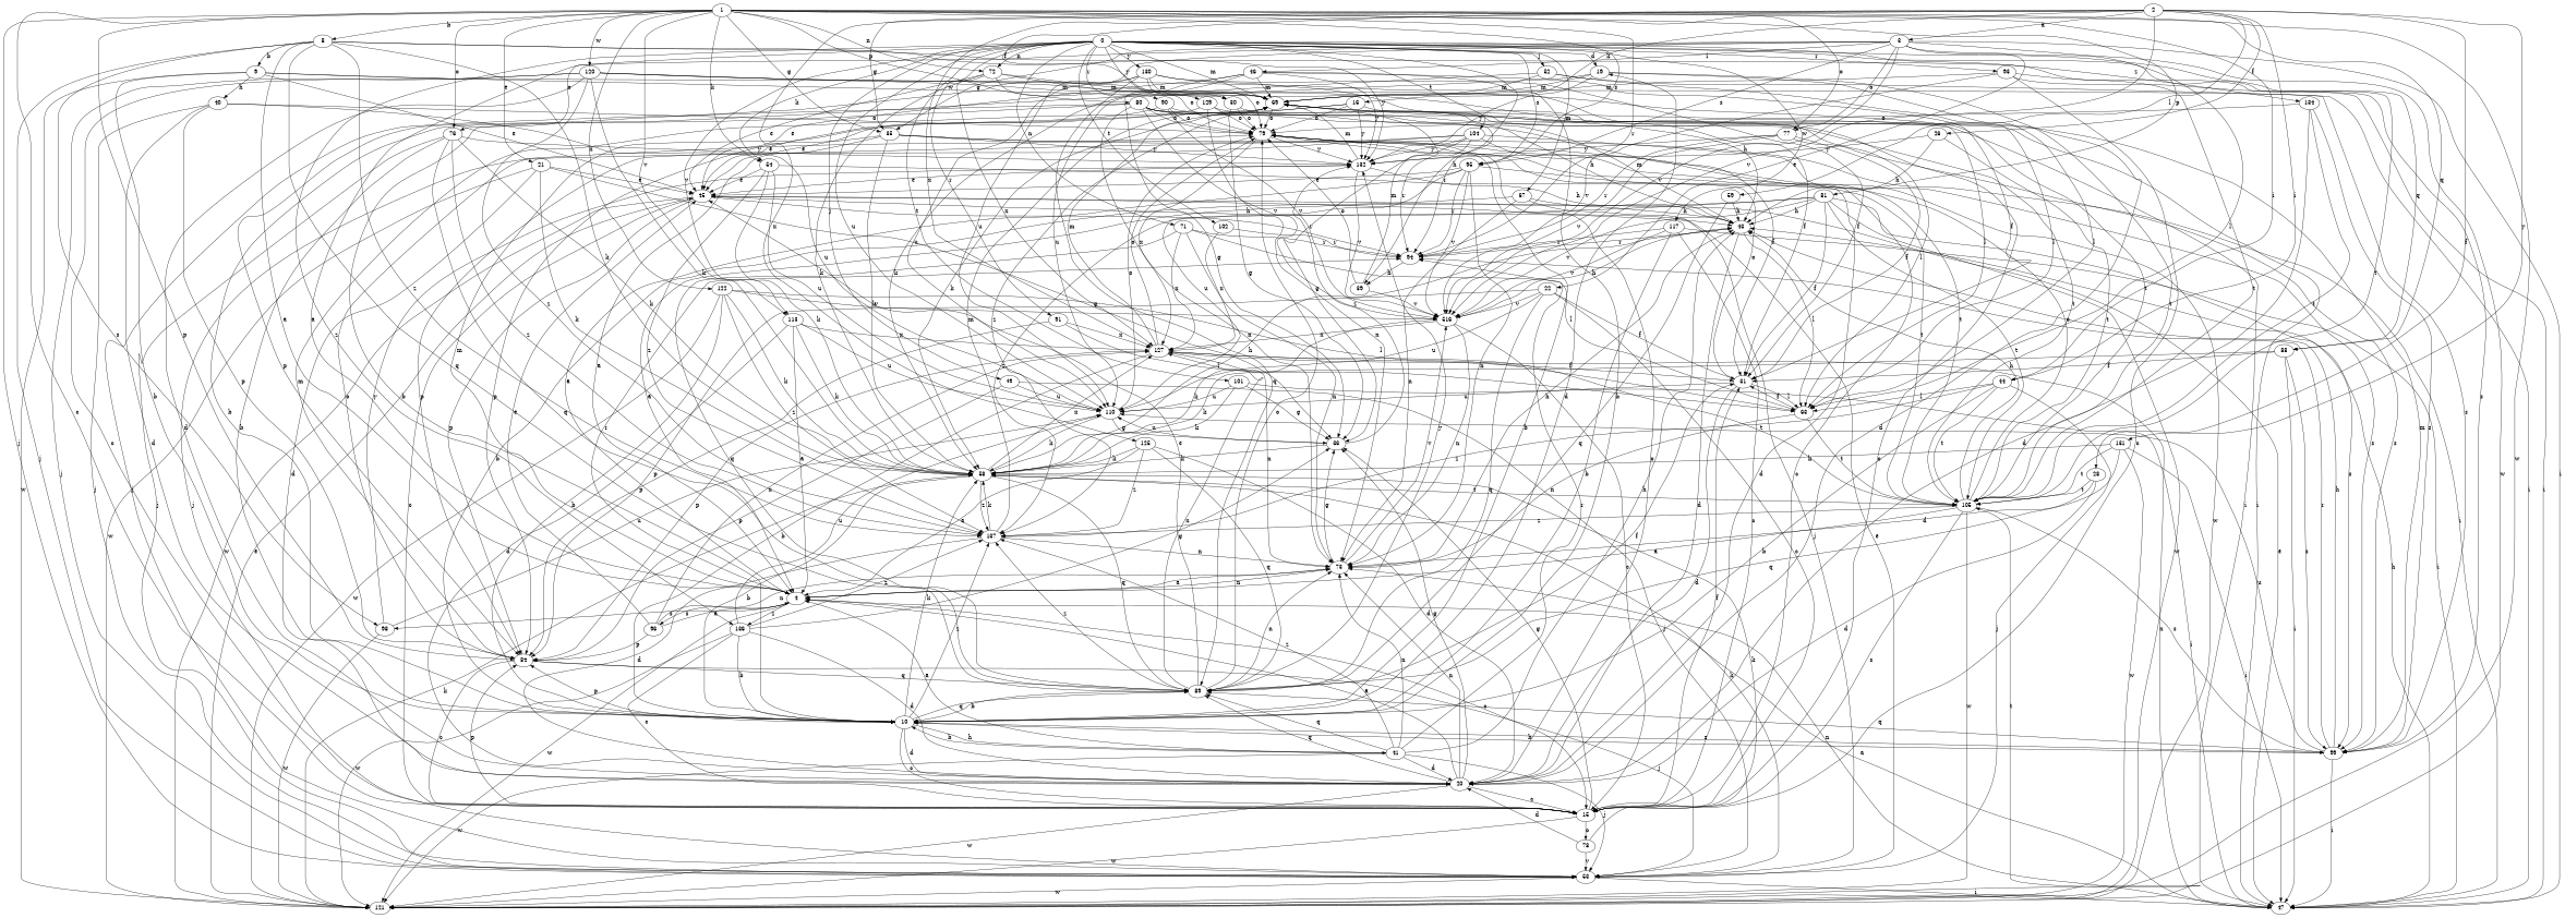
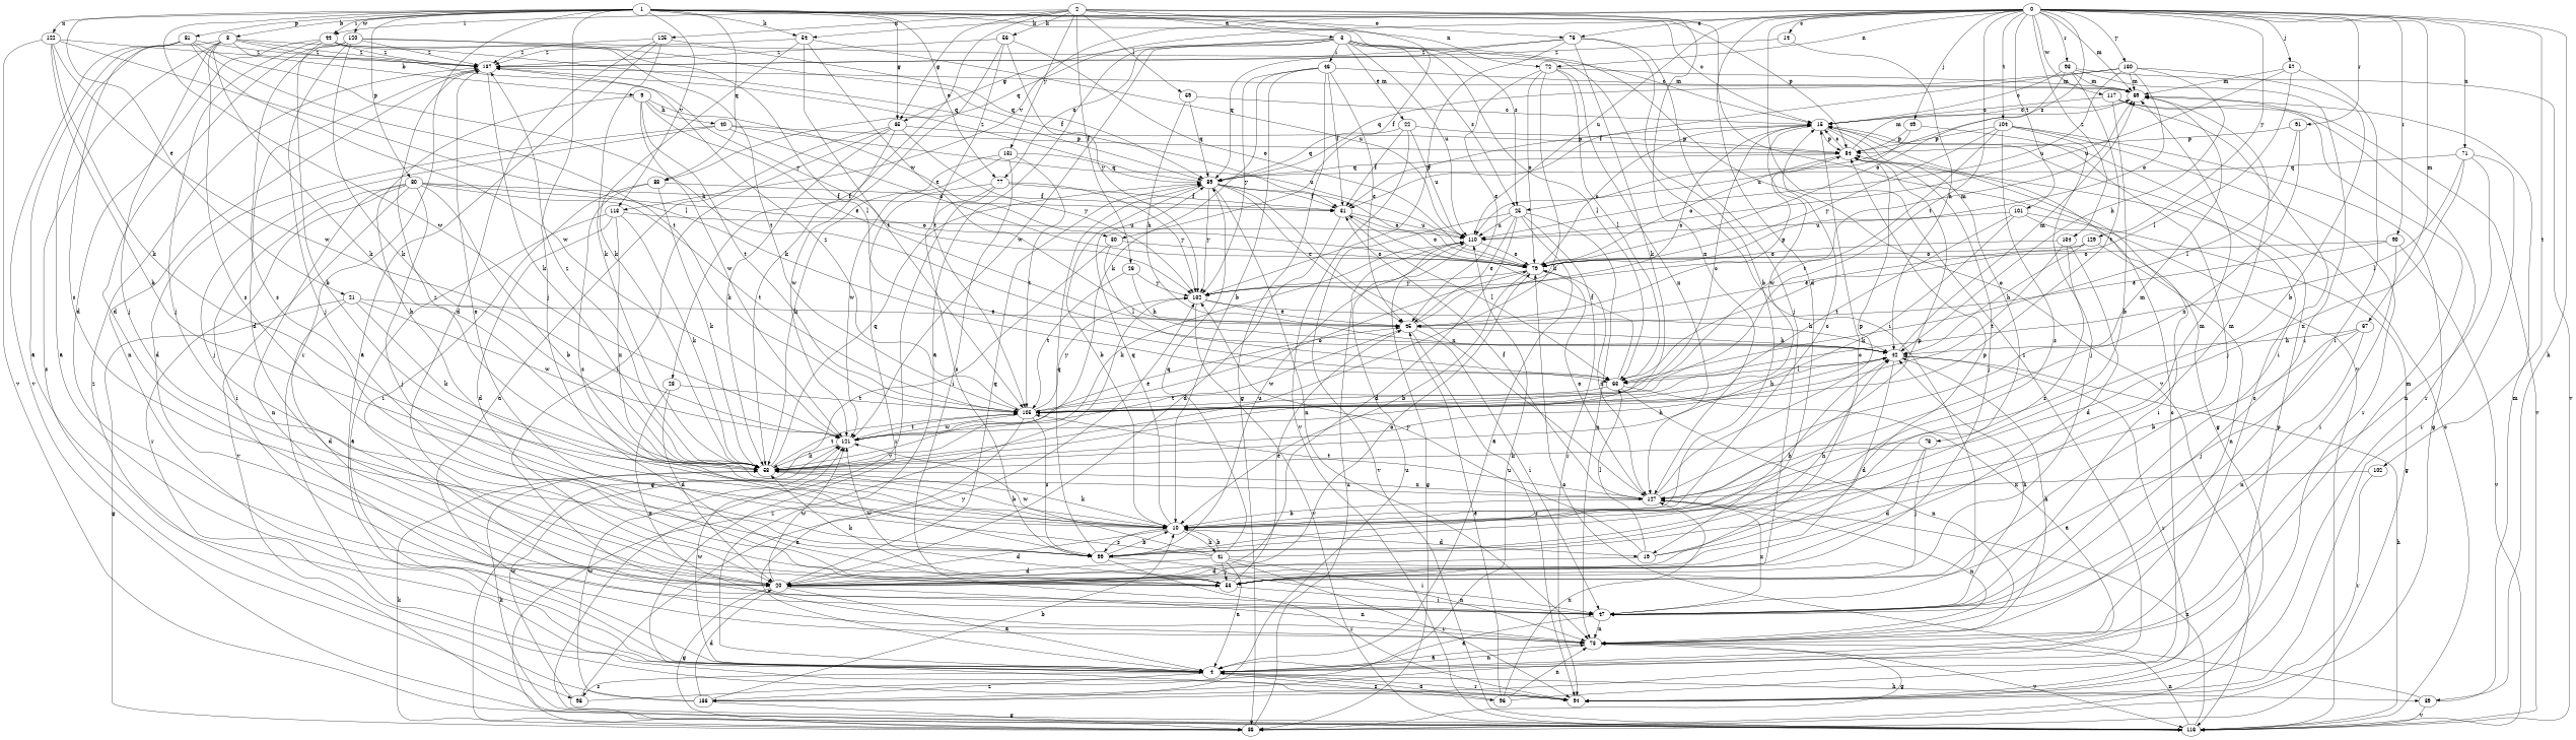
  strict digraph {
    0
+   14
    19
    39
    49
    52
    54
    67
    69
    71
    72
    76
    88
    90
    91
    93
-   95
+   95 [label=25]
    101
    102
    104
    105
    110
    113
    117
    129
    130
    134
    136
    137
-   42 [label=43]
+   42
    84
    63
    132
    20
-   116 [label=516]
+   116
    79
    53
    47
    58
    n40 [label=45]
    73
    10
    15
    94
    127
    89
    99
    31
    4
    36
    121
    1
    8
    21
    35
    44
    77
    80
    81
    120
    122
    98
    9
    78
    2
    3
    26
    28
    30
-   56 [label=16]
+   56
    59
    125
    131
    22
    46
    96
    40
    41
+   0 -> 14 [label=c]
    0 -> 19 [label=d]
    0 -> 39 [label=h]
    0 -> 49 [label=j]
    0 -> 52 [label=j]
    0 -> 54 [label=k]
    0 -> 67 [label=m]
    0 -> 69 [label=m]
    0 -> 71 [label=n]
    0 -> 72 [label=n]
    0 -> 76 [label=o]
    0 -> 88 [label=q]
    0 -> 90 [label=r]
    0 -> 91 [label=r]
    0 -> 93 [label=r]
    0 -> 95 [label=s]
    0 -> 101 [label=t]
    0 -> 102 [label=t]
    0 -> 104 [label=t]
    0 -> 105 [label=t]
    0 -> 110 [label=u]
    0 -> 113 [label=v]
    0 -> 117 [label=w]
    0 -> 129 [label=y]
    0 -> 130 [label=y]
    0 -> 134 [label=z]
    0 -> 136 [label=z]
+   14 -> 137 [label=z]
+   14 -> 42 [label=h]
    19 -> 69 [label=m]
    19 -> 84 [label=p]
    19 -> 63 [label=l]
    19 -> 132 [label=y]
    19 -> 20 [label=d]
    39 -> 69 [label=m]
    39 -> 116 [label=v]
    39 -> 79 [label=o]
    49 -> 110 [label=u]
    49 -> 84 [label=p]
    49 -> 53 [label=j]
    52 -> 69 [label=m]
    52 -> 110 [label=u]
    52 -> 63 [label=l]
    52 -> 47 [label=i]
    54 -> 105 [label=t]
    54 -> 110 [label=u]
    54 -> 137 [label=z]
    54 -> 58 [label=k]
    54 -> n40 [label=e]
    67 -> 42 [label=h]
    67 -> 53 [label=j]
    67 -> 73 [label=n]
    67 -> 10 [label=b]
    69 -> 15 [label=c]
    71 -> 63 [label=l]
    71 -> 73 [label=n]
    71 -> 94 [label=r]
    71 -> 127 [label=x]
    71 -> 89 [label=q]
    72 -> 69 [label=m]
    72 -> 63 [label=l]
    72 -> 79 [label=o]
    72 -> 58 [label=k]
    72 -> n40 [label=e]
    72 -> 127 [label=x]
    76 -> 137 [label=z]
    76 -> 132 [label=y]
    76 -> 53 [label=j]
    76 -> 58 [label=k]
    76 -> 10 [label=b]
    76 -> 89 [label=q]
    88 -> 47 [label=i]
    88 -> 58 [label=k]
    88 -> 99 [label=s]
    88 -> 31 [label=f]
    90 -> 116 [label=v]
    90 -> 79 [label=o]
    90 -> 47 [label=i]
    90 -> n40 [label=e]
    91 -> 84 [label=p]
    91 -> 63 [label=l]
    91 -> 127 [label=x]
    93 -> 69 [label=m]
    93 -> 105 [label=t]
    93 -> 116 [label=v]
-   69 -> 79 [label=o]
+   93 -> 79 [label=o]
    93 -> 47 [label=i]
    93 -> 15 [label=c]
    95 -> 110 [label=u]
    95 -> 20 [label=d]
    95 -> 116 [label=v]
    95 -> n40 [label=e]
    95 -> 73 [label=n]
    95 -> 94 [label=r]
    95 -> 4 [label=a]
+   101 -> 105 [label=t]
    101 -> 110 [label=u]
    101 -> 47 [label=i]
    101 -> 58 [label=k]
    101 -> 36 [label=g]
    102 -> 94 [label=r]
    102 -> 127 [label=x]
    104 -> 105 [label=t]
    104 -> 84 [label=p]
    104 -> 132 [label=y]
    104 -> 53 [label=j]
    104 -> 94 [label=r]
    104 -> 99 [label=s]
    104 -> 36 [label=g]
    105 -> 137 [label=z]
    105 -> 42 [label=h]
+   105 -> 132 [label=y]
    105 -> 79 [label=o]
    105 -> 15 [label=c]
    105 -> 99 [label=s]
    105 -> 4 [label=a]
    105 -> 121 [label=w]
    110 -> 79 [label=o]
    110 -> 58 [label=k]
    110 -> 36 [label=g]
    113 -> 110 [label=u]
    113 -> 20 [label=d]
    113 -> 58 [label=k]
    113 -> 127 [label=x]
    113 -> 4 [label=a]
    117 -> 116 [label=v]
    117 -> 47 [label=i]
    117 -> 10 [label=b]
    117 -> 15 [label=c]
    117 -> 94 [label=r]
    129 -> 42 [label=h]
    129 -> 79 [label=o]
    129 -> n40 [label=e]
    129 -> 73 [label=n]
    130 -> 69 [label=m]
    130 -> 110 [label=u]
    130 -> 42 [label=h]
    130 -> 79 [label=o]
    130 -> 10 [label=b]
    130 -> 89 [label=q]
    130 -> 31 [label=f]
    134 -> 105 [label=t]
    134 -> 20 [label=d]
    134 -> 79 [label=o]
    134 -> 99 [label=s]
    136 -> 110 [label=u]
    136 -> 137 [label=z]
    136 -> 20 [label=d]
    136 -> 10 [label=b]
    136 -> 15 [label=c]
    136 -> 36 [label=g]
    136 -> 121 [label=w]
    137 -> 69 [label=m]
    137 -> 20 [label=d]
    137 -> 58 [label=k]
    137 -> 73 [label=n]
    42 -> 69 [label=m]
    42 -> 63 [label=l]
    42 -> 20 [label=d]
    42 -> 94 [label=r]
    84 -> 69 [label=m]
    84 -> 79 [label=o]
    84 -> 53 [label=j]
    84 -> 15 [label=c]
    84 -> 89 [label=q]
    63 -> 105 [label=t]
    63 -> 73 [label=n]
    63 -> 31 [label=f]
+   63 -> 4 [label=a]
    132 -> 69 [label=m]
    132 -> 42 [label=h]
    132 -> 116 [label=v]
    132 -> n40 [label=e]
    20 -> 79 [label=o]
    20 -> 73 [label=n]
    20 -> 15 [label=c]
    20 -> 89 [label=q]
    20 -> 4 [label=a]
    20 -> 36 [label=g]
    20 -> 121 [label=w]
    116 -> 42 [label=h]
    116 -> 58 [label=k]
    116 -> 73 [label=n]
    116 -> 15 [label=c]
    116 -> 127 [label=x]
    79 -> 132 [label=y]
    79 -> 10 [label=b]
    79 -> 15 [label=c]
    79 -> 127 [label=x]
    53 -> 47 [label=i]
    53 -> 58 [label=k]
    53 -> n40 [label=e]
    53 -> 121 [label=w]
    47 -> 42 [label=h]
    47 -> 73 [label=n]
    47 -> 127 [label=x]
    47 -> 4 [label=a]
    58 -> 105 [label=t]
    58 -> 137 [label=z]
    58 -> 42 [label=h]
    58 -> 10 [label=b]
    58 -> 127 [label=x]
    58 -> 89 [label=q]
    n40 -> 42 [label=h]
    n40 -> 84 [label=p]
-   n40 -> 47 [label=e]
+   n40 -> 47 [label=i]
    n40 -> 15 [label=c]
    n40 -> 94 [label=r]
    n40 -> 121 [label=w]
    73 -> 42 [label=h]
    73 -> 116 [label=v]
    73 -> 4 [label=a]
    73 -> 36 [label=g]
    10 -> 19 [label=d]
    10 -> 137 [label=z]
    10 -> 84 [label=p]
    10 -> 20 [label=d]
    10 -> 58 [label=k]
    10 -> 15 [label=c]
    10 -> 89 [label=q]
    10 -> 99 [label=s]
    10 -> 41 [label=h]
    15 -> 84 [label=p]
    15 -> 31 [label=f]
    15 -> 36 [label=g]
    15 -> 121 [label=w]
    15 -> 78 [label=o]
    127 -> 69 [label=m]
    127 -> 105 [label=t]
    127 -> 84 [label=p]
    127 -> 79 [label=o]
    127 -> 73 [label=n]
    127 -> 10 [label=b]
    127 -> 31 [label=f]
    89 -> 137 [label=z]
    89 -> 132 [label=y]
    89 -> 79 [label=o]
    89 -> n40 [label=e]
    89 -> 73 [label=n]
    89 -> 10 [label=b]
    89 -> 127 [label=x]
    89 -> 31 [label=f]
    99 -> 69 [label=m]
    99 -> 110 [label=u]
    99 -> 42 [label=h]
    99 -> 47 [label=i]
    99 -> 10 [label=b]
    99 -> 94 [label=r]
    99 -> 89 [label=q]
    31 -> 110 [label=u]
    31 -> 63 [label=l]
    31 -> 20 [label=d]
    31 -> 79 [label=o]
-   94 -> 39 [label=h]
+   4 -> 39 [label=h]
    4 -> 69 [label=m]
    4 -> 136 [label=z]
    4 -> 73 [label=n]
    4 -> 15 [label=c]
    4 -> 94 [label=r]
    4 -> 121 [label=w]
    4 -> 98 [label=s]
    4 -> 96 [label=s]
    36 -> 110 [label=u]
    36 -> 132 [label=z]
    36 -> 58 [label=k]
    121 -> 105 [label=t]
    121 -> 58 [label=k]
    121 -> n40 [label=e]
    1 -> 54 [label=k]
    1 -> 72 [label=n]
    1 -> 76 [label=o]
    1 -> 88 [label=q]
    1 -> 95 [label=s]
    1 -> 113 [label=v]
    1 -> 84 [label=p]
    1 -> 53 [label=j]
    1 -> 15 [label=c]
    1 -> 94 [label=r]
    1 -> 121 [label=w]
    1 -> 8 [label=b]
    1 -> 21 [label=e]
    1 -> 35 [label=g]
    1 -> 44 [label=i]
    1 -> 77 [label=o]
    1 -> 80 [label=p]
    1 -> 81 [label=p]
    1 -> 120 [label=w]
    1 -> 122 [label=x]
    8 -> 137 [label=z]
    8 -> 132 [label=y]
    8 -> 53 [label=j]
    8 -> 58 [label=k]
    8 -> 89 [label=q]
    8 -> 99 [label=s]
    8 -> 4 [label=a]
    8 -> 98 [label=s]
    8 -> 9 [label=b]
    21 -> 20 [label=d]
    21 -> 58 [label=k]
    21 -> n40 [label=e]
    21 -> 36 [label=g]
    21 -> 121 [label=w]
    35 -> 84 [label=p]
    35 -> 132 [label=y]
    35 -> 47 [label=i]
    35 -> 58 [label=k]
    35 -> 4 [label=a]
    35 -> 121 [label=w]
    44 -> 105 [label=t]
    44 -> 137 [label=z]
    44 -> 63 [label=l]
+   44 -> 20 [label=d]
    44 -> 53 [label=j]
    44 -> 10 [label=b]
    77 -> 132 [label=y]
    77 -> 116 [label=v]
    77 -> 94 [label=r]
    77 -> 99 [label=s]
    77 -> 31 [label=f]
    80 -> 105 [label=t]
    80 -> 116 [label=v]
    80 -> 79 [label=o]
    80 -> 53 [label=j]
    80 -> 47 [label=i]
    80 -> 73 [label=n]
    80 -> 10 [label=b]
    80 -> 94 [label=r]
    80 -> 31 [label=f]
    81 -> 105 [label=t]
    81 -> 137 [label=z]
    81 -> 42 [label=h]
    81 -> 116 [label=v]
    81 -> 99 [label=s]
-   81 -> 31 [label=f]
    81 -> 4 [label=a]
    81 -> 121 [label=w]
-   120 -> 69 [label=m]
    120 -> 137 [label=z]
    120 -> 20 [label=d]
    120 -> 53 [label=j]
    120 -> 58 [label=k]
    120 -> 15 [label=c]
    120 -> 99 [label=s]
    120 -> 31 [label=f]
    122 -> 137 [label=z]
    122 -> 63 [label=l]
    122 -> 116 [label=v]
    122 -> 58 [label=k]
    122 -> 10 [label=b]
    122 -> 121 [label=w]
    98 -> 110 [label=u]
    98 -> 132 [label=y]
    98 -> 121 [label=w]
    9 -> 105 [label=t]
    9 -> n40 [label=e]
    9 -> 10 [label=b]
    9 -> 121 [label=w]
    9 -> 30 [label=w]
    9 -> 40 [label=h]
    78 -> 20 [label=d]
-   78 -> 53 [label=v]
+   78 -> 53 [label=j]
    78 -> 58 [label=k]
    2 -> 116 [label=v]
    2 -> 127 [label=x]
    2 -> 35 [label=g]
    2 -> 44 [label=i]
    2 -> 3 [label=a]
    2 -> 26 [label=f]
    2 -> 28 [label=f]
    2 -> 30 [label=f]
    2 -> 56 [label=k]
    2 -> 59 [label=l]
    2 -> 125 [label=x]
    2 -> 131 [label=y]
    3 -> 95 [label=s]
    3 -> 110 [label=u]
    3 -> 63 [label=l]
    3 -> 116 [label=v]
    3 -> 47 [label=i]
    3 -> 4 [label=a]
    3 -> 121 [label=w]
    3 -> 35 [label=g]
    3 -> 77 [label=o]
    3 -> 22 [label=e]
    3 -> 46 [label=i]
    26 -> 105 [label=t]
    26 -> 42 [label=h]
    26 -> 132 [label=y]
    28 -> 105 [label=t]
    28 -> 20 [label=d]
-   28 -> 73 [label=d]
+   28 -> 73 [label=n]
    30 -> 63 [label=l]
    30 -> 79 [label=o]
    30 -> 36 [label=g]
    56 -> 105 [label=t]
    56 -> 137 [label=z]
    56 -> 132 [label=y]
    56 -> 79 [label=o]
    56 -> 58 [label=k]
    59 -> 42 [label=h]
    59 -> 89 [label=q]
    125 -> 137 [label=z]
    125 -> 20 [label=d]
    125 -> 58 [label=k]
    125 -> 89 [label=q]
    125 -> 4 [label=a]
    131 -> 105 [label=t]
    131 -> 47 [label=i]
    131 -> 58 [label=k]
    131 -> 89 [label=q]
    131 -> 121 [label=w]
    22 -> 110 [label=u]
    22 -> 84 [label=p]
    22 -> 116 [label=v]
-   22 -> 15 [label=c]
+   59 -> 15 [label=c]
    22 -> 89 [label=q]
    22 -> 31 [label=f]
    46 -> 69 [label=m]
    46 -> 132 [label=y]
    46 -> 58 [label=k]
    46 -> n40 [label=e]
    46 -> 10 [label=b]
    46 -> 31 [label=f]
    46 -> 36 [label=g]
    96 -> 84 [label=p]
    96 -> n40 [label=e]
    96 -> 73 [label=n]
    96 -> 127 [label=x]
    96 -> 4 [label=a]
    40 -> 110 [label=u]
    40 -> 84 [label=p]
    40 -> 20 [label=d]
    40 -> 79 [label=o]
    40 -> 53 [label=j]
-   41 -> 137 [label=z]
+   41 -> 137 [label=o]
    41 -> 42 [label=h]
    41 -> 20 [label=d]
    41 -> 53 [label=j]
    41 -> 73 [label=n]
    41 -> 10 [label=b]
    41 -> 94 [label=r]
    41 -> 89 [label=q]
    41 -> 4 [label=a]
    41 -> 121 [label=w]
  }
